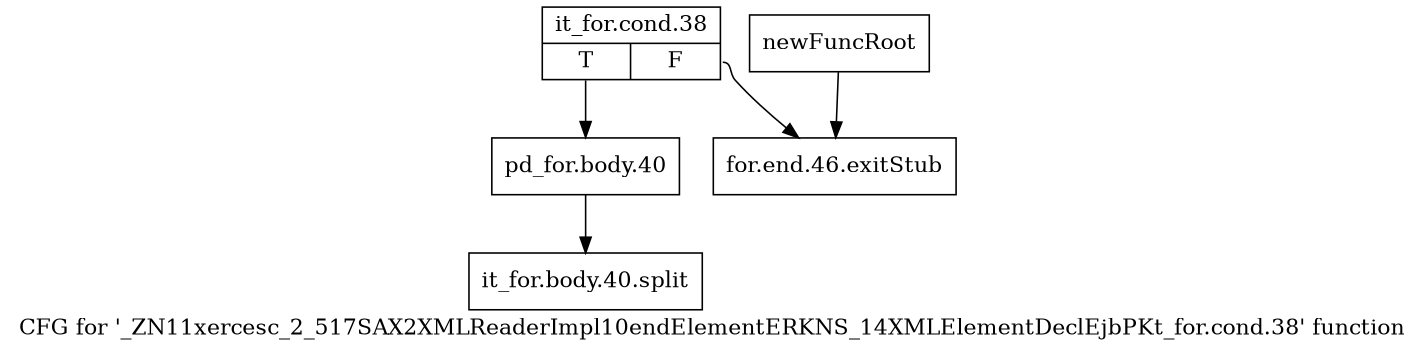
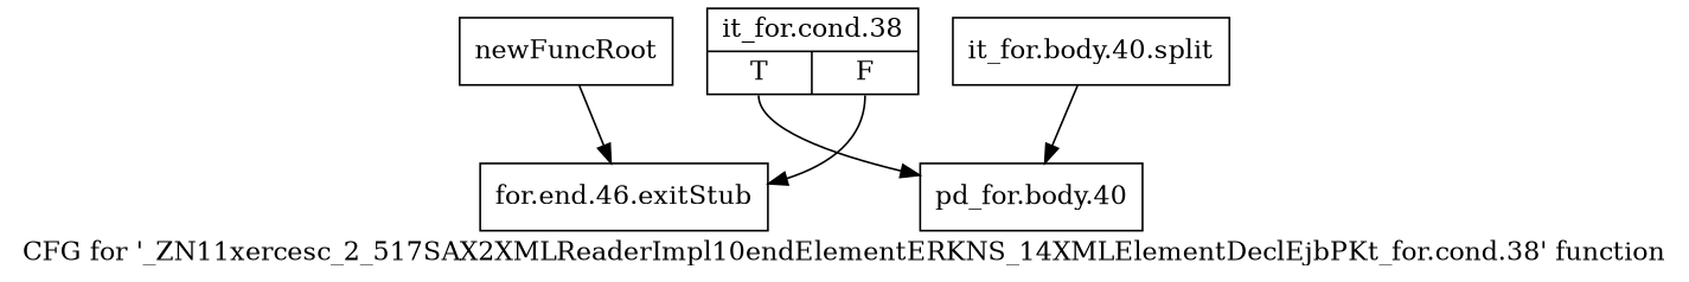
  digraph {
    label="CFG for '_ZN11xercesc_2_517SAX2XMLReaderImpl10endElementERKNS_14XMLElementDeclEjbPKt_for.cond.38' function"
    node [shape=record]
    n1 [label="{newFuncRoot}"]
    n2 [label="{for.end.46.exitStub}"]
    n3 [label="{it_for.cond.38|{<s0>T|<s1>F}}"]
    n4 [label="{pd_for.body.40}"]
    n5 [label="{it_for.body.40.split}"]
    n1 -> n2
    n3 -> n2 [tailport=s1]
    n3 -> n4 [tailport=s0]
-   n4 -> n5
+   n5 -> n4
  }
